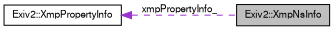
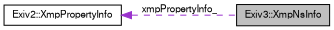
  digraph {
    rankdir=LR
    node [color=black fontname=FreeSans fontsize=10 shape=record style=filled]
-   n1 [fillcolor=grey75 fontcolor=black height=0.2 label="Exiv2::XmpNsInfo" width=0.4]
+   n1 [fillcolor=grey75 fontcolor=black height=0.2 label="Exiv3::XmpNsInfo" width=0.4]
    n2 [fillcolor=white height=0.2 label="Exiv2::XmpPropertyInfo" width=0.4]
    n2 -> n1 [color=darkorchid3 dir=back fontname=FreeSans fontsize=10 label=" xmpPropertyInfo_" labelfontname=FreeSans labelfontsize=10 style=dashed]
  }
